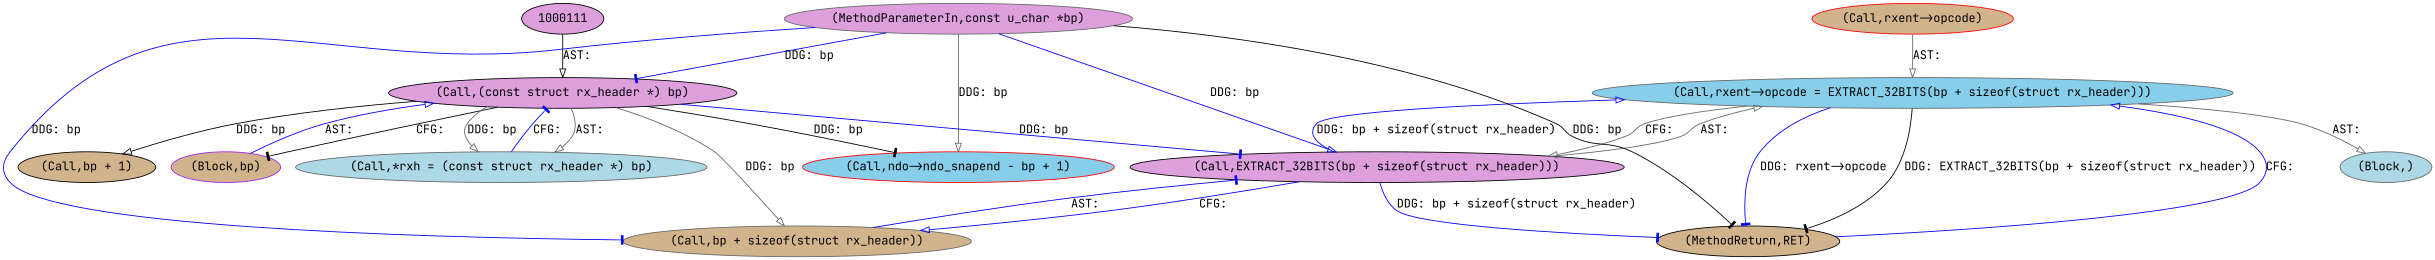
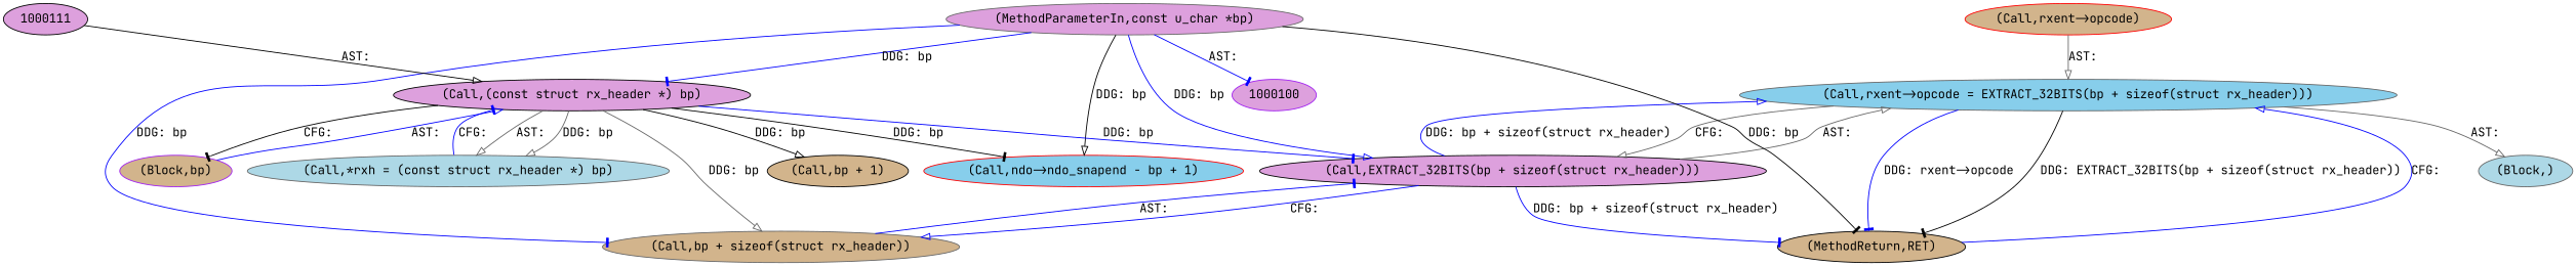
  digraph {
    fontname="JetBrains Mono"
    node [color=gray40 fillcolor=plum fontname="JetBrains Mono" style=filled]
    edge [arrowhead=onormal color=blue fontname="JetBrains Mono"]
    n1 [fillcolor=skyblue label="(Call,rxent->opcode = EXTRACT_32BITS(bp + sizeof(struct rx_header)))"]
    n2 [color=black label="(Call,EXTRACT_32BITS(bp + sizeof(struct rx_header)))"]
    n3 [fillcolor=lightblue label="(Block,)"]
    n4 [color=black fillcolor=tan label="(MethodReturn,RET)"]
    n5 [fillcolor=tan label="(Call,bp + sizeof(struct rx_header))"]
    n6 [label="(MethodParameterIn,const u_char *bp)"]
    n7 [color=black label="(Call,(const struct rx_header *) bp)"]
    n8 [color=red fillcolor=skyblue label="(Call,ndo->ndo_snapend - bp + 1)"]
+   1000100 [color=purple]
    n10 [color=black fillcolor=tan label="(Call,bp + 1)"]
    n11 [color=purple fillcolor=tan label="(Block,bp)"]
    n12 [fillcolor=lightblue label="(Call,*rxh = (const struct rx_header *) bp)"]
    n13 [color=red fillcolor=tan label="(Call,rxent->opcode)"]
    1000111 [color=black]
    n1 -> n2 [color=gray40 label="CFG: "]
    n1 -> n3 [color=gray40 label="AST: "]
    n1 -> n4 [arrowhead=tee label="DDG: rxent->opcode"]
    n1 -> n4 [arrowhead=tee color=black label="DDG: EXTRACT_32BITS(bp + sizeof(struct rx_header))"]
    n2 -> n1 [color=gray40 label="AST: "]
    n2 -> n1 [label="DDG: bp + sizeof(struct rx_header)"]
    n2 -> n4 [arrowhead=tee label="DDG: bp + sizeof(struct rx_header)"]
    n2 -> n5 [label="CFG: "]
    n4 -> n1 [label="CFG: "]
    n5 -> n2 [arrowhead=tee label="AST: "]
    n6 -> n2 [label="DDG: bp"]
    n6 -> n4 [arrowhead=tee color=black label="DDG: bp"]
    n6 -> n5 [arrowhead=tee label="DDG: bp"]
    n6 -> n7 [arrowhead=tee label="DDG: bp"]
-   n6 -> n8 [color=gray40 label="DDG: bp"]
+   n6 -> n8 [color=black label="DDG: bp"]
+   n6 -> 1000100 [arrowhead=tee label="AST: "]
    n7 -> n2 [arrowhead=tee label="DDG: bp"]
    n7 -> n5 [color=gray40 label="DDG: bp"]
    n7 -> n8 [arrowhead=tee color=black label="DDG: bp"]
    n7 -> n10 [color=black label="DDG: bp"]
    n7 -> n11 [arrowhead=tee color=black label="CFG: "]
    n7 -> n12 [color=gray40 label="AST: "]
    n7 -> n12 [color=gray40 label="DDG: bp"]
    n11 -> n7 [label="AST: "]
    n12 -> n7 [arrowhead=tee label="CFG: "]
    n13 -> n1 [color=gray40 label="AST: "]
    1000111 -> n7 [color=black label="AST: "]
  }
